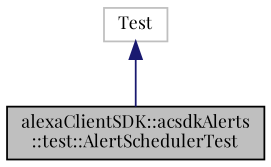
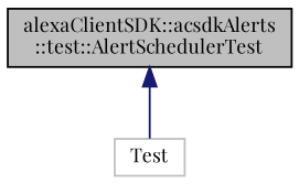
  digraph {
    fontname="Playfair Display"
    node [fontname="Playfair Display" fontsize=10 shape=record style=filled]
    n1 [color=black fillcolor=grey75 fontcolor=black height=0.2 label="alexaClientSDK::acsdkAlerts\l::test::AlertSchedulerTest" width=0.4]
    n2 [color=grey75 fillcolor=white height=0.2 label=Test width=0.4]
-   n2 -> n1 [color=midnightblue dir=back fontname="Playfair Display" fontsize=10 labelfontname=Helvetica labelfontsize=10 style=solid]
+   n1 -> n2 [color=midnightblue dir=back fontname="Playfair Display" fontsize=10 labelfontname=Helvetica labelfontsize=10 style=solid]
  }
